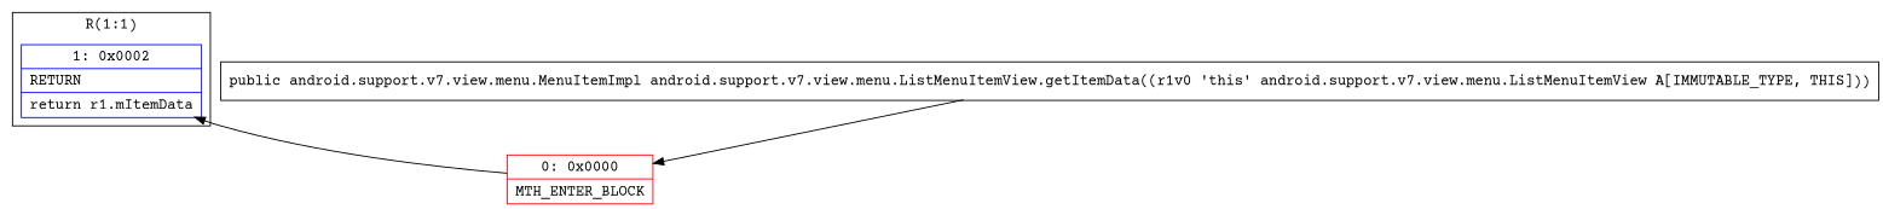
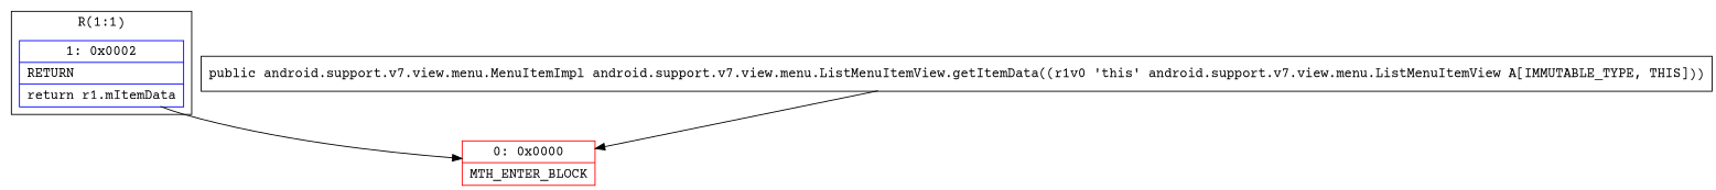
  digraph {
    fontname="Courier Prime"
    node [shape=record fontname="Courier Prime"]
    edge [fontname="Courier Prime"]
    n1 [color=blue label="{1\:\ 0x0002|RETURN\l|return r1.mItemData\l}"]
    n2 [color=red label="{0\:\ 0x0000|MTH_ENTER_BLOCK\l}"]
    n3 [label="{public android.support.v7.view.menu.MenuItemImpl android.support.v7.view.menu.ListMenuItemView.getItemData((r1v0 'this' android.support.v7.view.menu.ListMenuItemView A[IMMUTABLE_TYPE, THIS])) }"]
    subgraph cluster_1 {
      label="R(1:1)"
      n1
    }
-   n2 -> n1
+   n1 -> n2
    n3 -> n2
  }
